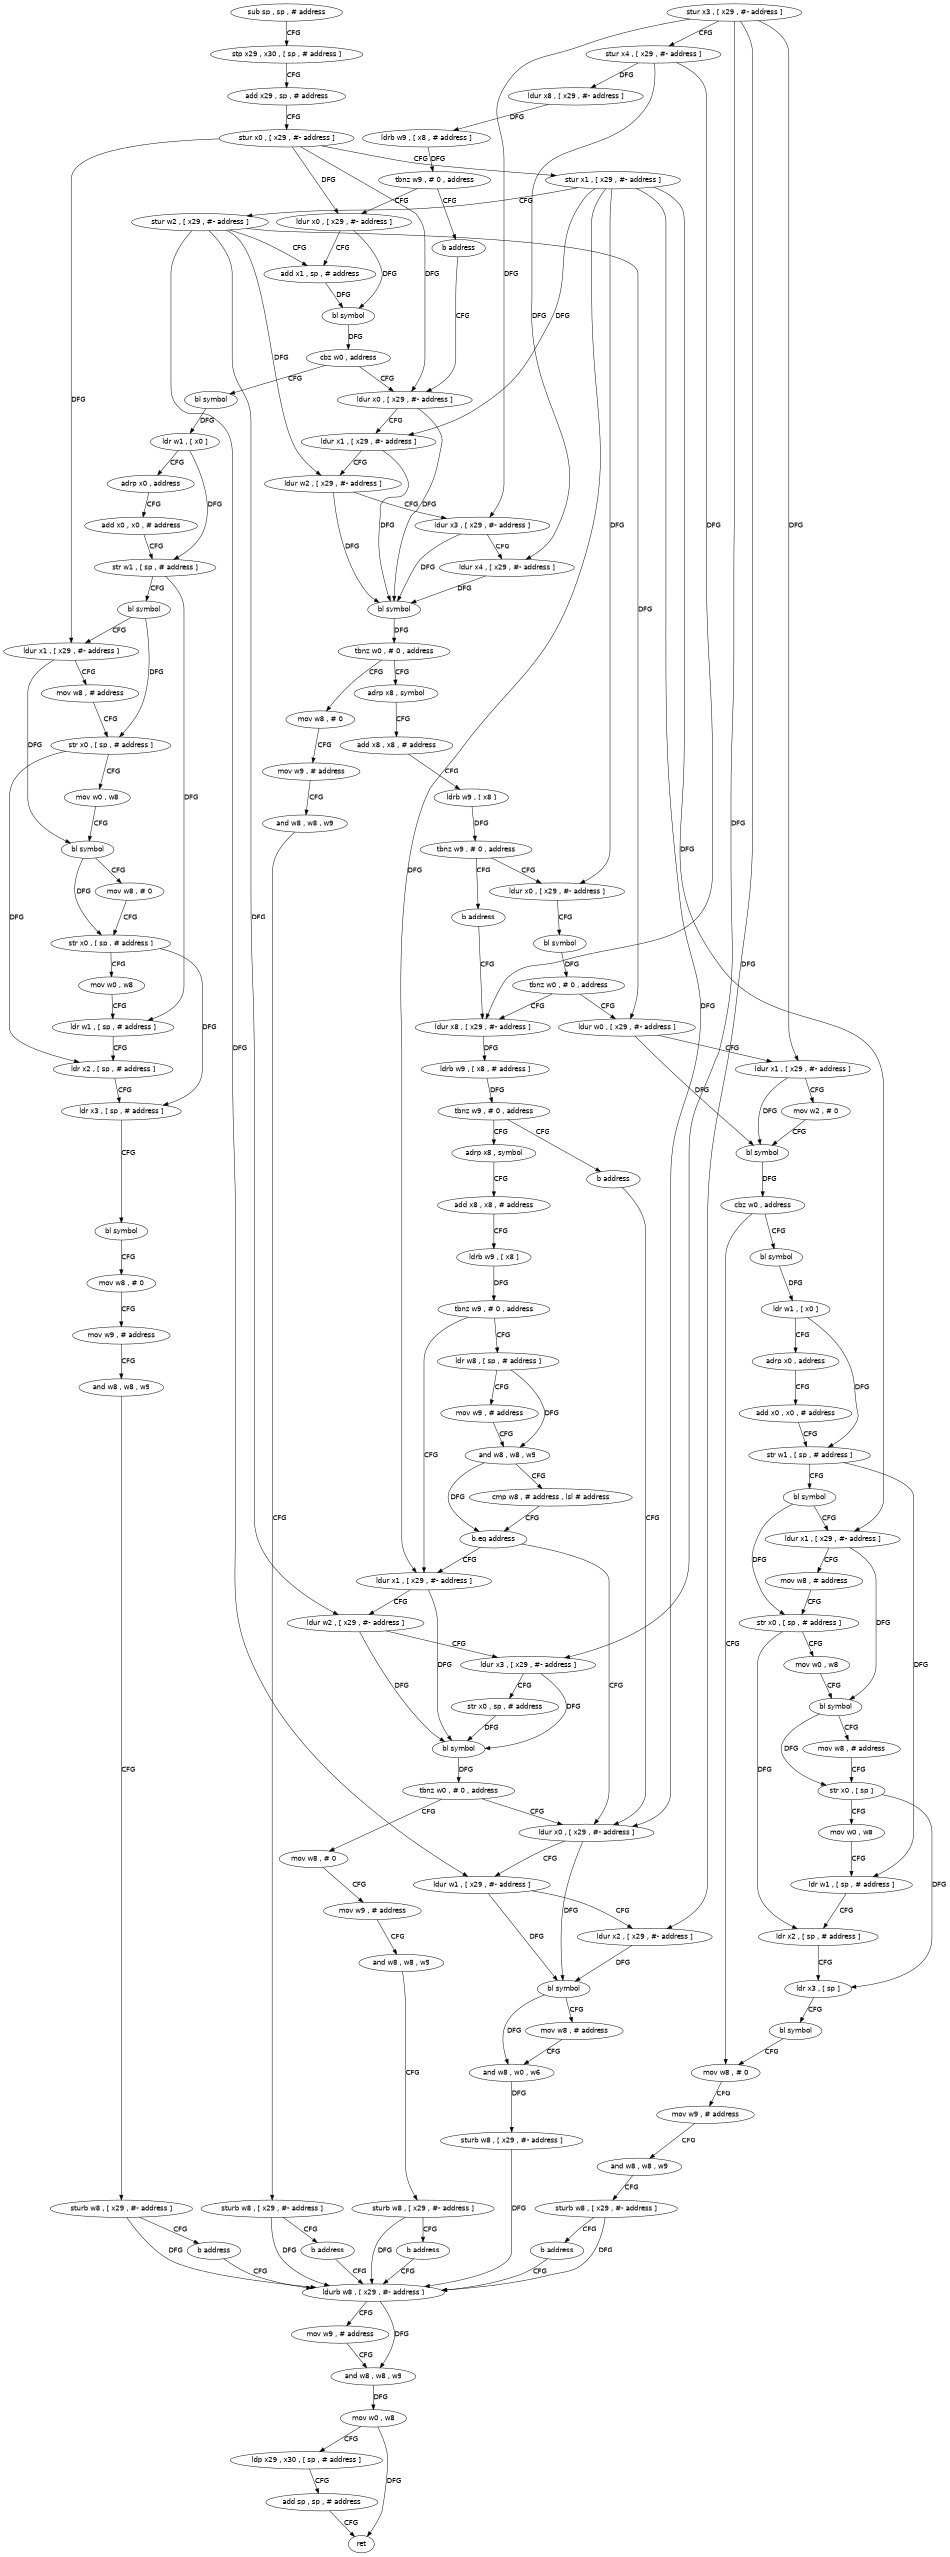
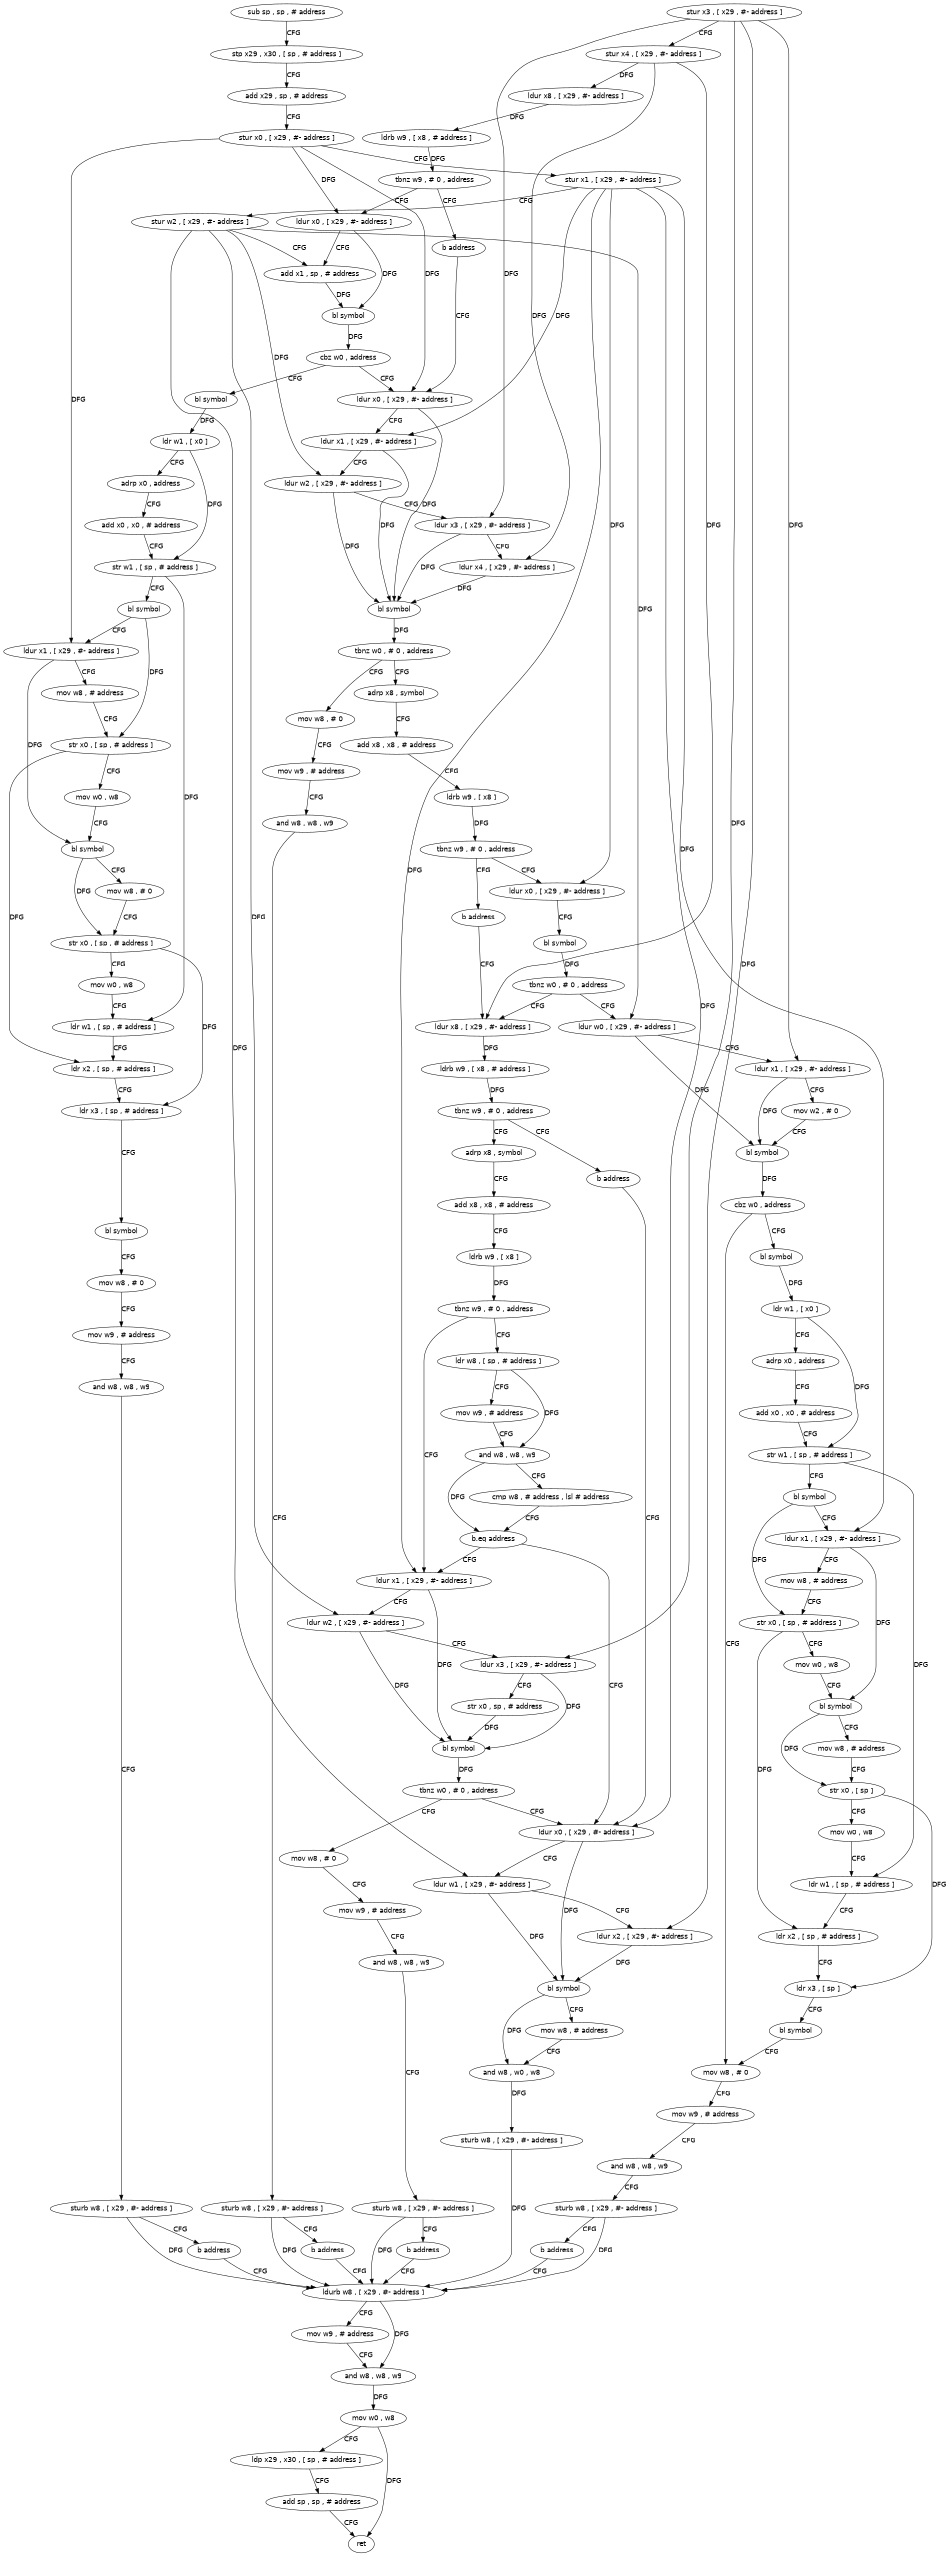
  digraph {
    fontname="DejaVu Sans"
    node [fontname="DejaVu Sans"]
    edge [fontname="DejaVu Sans"]
    n1 [label="sub sp , sp , # address"]
    n2 [label="stp x29 , x30 , [ sp , # address ]"]
    n3 [label="add x29 , sp , # address"]
    n4 [label="stur x0 , [ x29 , #- address ]"]
    n5 [label="stur x1 , [ x29 , #- address ]"]
    n6 [label="ldur x0 , [ x29 , #- address ]"]
    n7 [label="ldur x0 , [ x29 , #- address ]"]
    n8 [label="ldur x1 , [ x29 , #- address ]"]
    n9 [label="stur w2 , [ x29 , #- address ]"]
    n10 [label="ldur x1 , [ x29 , #- address ]"]
    n11 [label="ldur x0 , [ x29 , #- address ]"]
    n12 [label="ldur x1 , [ x29 , #- address ]"]
    n13 [label="ldur x0 , [ x29 , #- address ]"]
    n14 [label="ldur x1 , [ x29 , #- address ]"]
    n15 [label="add x1 , sp , # address"]
    n16 [label="bl symbol"]
    n17 [label="bl symbol"]
    n18 [label="mov w8 , # address"]
    n19 [label="bl symbol"]
    n20 [label="ldur w2 , [ x29 , #- address ]"]
    n21 [label="ldur w0 , [ x29 , #- address ]"]
    n22 [label="ldur w2 , [ x29 , #- address ]"]
    n23 [label="ldur w1 , [ x29 , #- address ]"]
    n24 [label="bl symbol"]
    n25 [label="bl symbol"]
    n26 [label="bl symbol"]
    n27 [label="mov w8 , # address"]
    n28 [label="bl symbol"]
    n29 [label="stur x3 , [ x29 , #- address ]"]
    n30 [label="stur x4 , [ x29 , #- address ]"]
    n31 [label="ldur x3 , [ x29 , #- address ]"]
    n32 [label="ldur x1 , [ x29 , #- address ]"]
    n33 [label="ldur x3 , [ x29 , #- address ]"]
    n34 [label="ldur x2 , [ x29 , #- address ]"]
    n35 [label="bl symbol"]
    n36 [label="ldur x8 , [ x29 , #- address ]"]
    n37 [label="ldur x4 , [ x29 , #- address ]"]
    n38 [label="ldur x8 , [ x29 , #- address ]"]
    n39 [label="mov w2 , # 0"]
    n40 [label="str x0 , sp , # address"]
    n41 [label="ldrb w9 , [ x8 , # address ]"]
    n42 [label="ldrb w9 , [ x8 , # address ]"]
    n43 [label="tbnz w9 , # 0 , address"]
    n44 [label="b address"]
    n45 [label="cbz w0 , address"]
    n46 [label="bl symbol"]
    n47 [label="ldr w1 , [ x0 ]"]
    n48 [label="tbnz w0 , # 0 , address"]
    n49 [label="adrp x0 , address"]
    n50 [label="str w1 , [ sp , # address ]"]
    n51 [label="adrp x8 , symbol"]
    n52 [label="mov w8 , # 0"]
    n53 [label="add x8 , x8 , # address"]
    n54 [label="mov w9 , # address"]
    n55 [label="ldrb w9 , [ x8 ]"]
    n56 [label="and w8 , w8 , w9"]
    n57 [label="add x0 , x0 , # address"]
    n58 [label="bl symbol"]
    n59 [label="ldr w1 , [ sp , # address ]"]
    n60 [label="str x0 , [ sp , # address ]"]
    n61 [label="ldr x2 , [ sp , # address ]"]
    n62 [label="mov w0 , w8"]
    n63 [label="mov w8 , # 0"]
    n64 [label="str x0 , [ sp , # address ]"]
    n65 [label="ldr x3 , [ sp , # address ]"]
    n66 [label="mov w0 , w8"]
    n67 [label="bl symbol"]
    n68 [label="mov w8 , # 0"]
    n69 [label="mov w9 , # address"]
    n70 [label="and w8 , w8 , w9"]
    n71 [label="sturb w8 , [ x29 , #- address ]"]
    n72 [label="b address"]
    n73 [label="ldurb w8 , [ x29 , #- address ]"]
    n74 [label="mov w9 , # address"]
    n75 [label="and w8 , w8 , w9"]
    n76 [label="mov w0 , w8"]
    n77 [label="tbnz w9 , # 0 , address"]
    n78 [label="b address"]
    n79 [label="tbnz w0 , # 0 , address"]
    n80 [label="sturb w8 , [ x29 , #- address ]"]
    n81 [label="b address"]
    n82 [label="ldp x29 , x30 , [ sp , # address ]"]
    n83 [label=ret]
    n84 [label="add sp , sp , # address"]
    n85 [label="tbnz w9 , # 0 , address"]
    n86 [label="cbz w0 , address"]
    n87 [label="adrp x8 , symbol"]
    n88 [label="b address"]
    n89 [label="add x8 , x8 , # address"]
    n90 [label="ldrb w9 , [ x8 ]"]
    n91 [label="mov w8 , # 0"]
    n92 [label="bl symbol"]
    n93 [label="mov w9 , # address"]
    n94 [label="ldr w1 , [ x0 ]"]
    n95 [label="and w8 , w8 , w9"]
    n96 [label="adrp x0 , address"]
    n97 [label="str w1 , [ sp , # address ]"]
    n98 [label="tbnz w9 , # 0 , address"]
    n99 [label="ldr w8 , [ sp , # address ]"]
    n100 [label="mov w9 , # address"]
    n101 [label="and w8 , w8 , w9"]
    n102 [label="tbnz w0 , # 0 , address"]
    n103 [label="cmp w8 , # address , lsl # address"]
    n104 [label="b.eq address"]
    n105 [label="mov w8 , # address"]
-   n106 [label="and w8 , w0 , w6"]
+   n106 [label="and w8 , w0 , w8"]
    n107 [label="sturb w8 , [ x29 , #- address ]"]
    n108 [label="b address"]
    n109 [label="add x0 , x0 , # address"]
    n110 [label="bl symbol"]
    n111 [label="ldr w1 , [ sp , # address ]"]
    n112 [label="str x0 , [ sp , # address ]"]
    n113 [label="ldr x2 , [ sp , # address ]"]
    n114 [label="mov w0 , w8"]
    n115 [label="mov w8 , # address"]
    n116 [label="str x0 , [ sp ]"]
    n117 [label="ldr x3 , [ sp ]"]
    n118 [label="mov w0 , w8"]
    n119 [label="bl symbol"]
    n120 [label="mov w8 , # 0"]
    n121 [label="mov w9 , # address"]
    n122 [label="and w8 , w8 , w9"]
    n123 [label="sturb w8 , [ x29 , #- address ]"]
    n124 [label="sturb w8 , [ x29 , #- address ]"]
    n125 [label="b address"]
    n1 -> n2 [label=CFG]
    n2 -> n3 [label=CFG]
    n3 -> n4 [label=CFG]
    n4 -> n5 [label=CFG]
    n4 -> n6 [label=DFG]
    n4 -> n7 [label=DFG]
    n4 -> n8 [label=DFG]
    n5 -> n9 [label=CFG]
    n5 -> n10 [label=DFG]
    n5 -> n11 [label=DFG]
    n5 -> n12 [label=DFG]
    n5 -> n13 [label=DFG]
    n5 -> n14 [label=DFG]
    n6 -> n15 [label=CFG]
    n6 -> n16 [label=DFG]
    n7 -> n10 [label=CFG]
    n7 -> n17 [label=DFG]
    n8 -> n18 [label=CFG]
    n8 -> n19 [label=DFG]
    n9 -> n15 [label=CFG]
    n9 -> n20 [label=DFG]
    n9 -> n21 [label=DFG]
    n9 -> n22 [label=DFG]
    n9 -> n23 [label=DFG]
    n10 -> n17 [label=DFG]
    n10 -> n20 [label=CFG]
    n11 -> n24 [label=CFG]
    n12 -> n22 [label=CFG]
    n12 -> n25 [label=DFG]
    n13 -> n23 [label=CFG]
    n13 -> n26 [label=DFG]
    n14 -> n27 [label=CFG]
    n14 -> n28 [label=DFG]
    n15 -> n16 [label=DFG]
    n16 -> n45 [label=DFG]
    n17 -> n48 [label=DFG]
    n18 -> n60 [label=CFG]
    n19 -> n63 [label=CFG]
    n19 -> n64 [label=DFG]
    n20 -> n17 [label=DFG]
    n20 -> n31 [label=CFG]
    n21 -> n32 [label=CFG]
    n21 -> n35 [label=DFG]
    n22 -> n25 [label=DFG]
    n22 -> n33 [label=CFG]
    n23 -> n26 [label=DFG]
    n23 -> n34 [label=CFG]
    n24 -> n79 [label=DFG]
    n25 -> n102 [label=DFG]
    n26 -> n105 [label=CFG]
    n26 -> n106 [label=DFG]
    n27 -> n112 [label=CFG]
    n28 -> n115 [label=CFG]
    n28 -> n116 [label=DFG]
    n29 -> n30 [label=CFG]
    n29 -> n31 [label=DFG]
    n29 -> n32 [label=DFG]
    n29 -> n33 [label=DFG]
    n29 -> n34 [label=DFG]
    n30 -> n36 [label=DFG]
    n30 -> n37 [label=DFG]
    n30 -> n38 [label=DFG]
    n31 -> n17 [label=DFG]
    n31 -> n37 [label=CFG]
    n32 -> n35 [label=DFG]
    n32 -> n39 [label=CFG]
    n33 -> n25 [label=DFG]
    n33 -> n40 [label=CFG]
    n34 -> n26 [label=DFG]
    n35 -> n86 [label=DFG]
    n36 -> n41 [label=DFG]
    n37 -> n17 [label=DFG]
    n38 -> n42 [label=DFG]
    n39 -> n35 [label=CFG]
    n40 -> n25 [label=DFG]
    n41 -> n43 [label=DFG]
    n42 -> n85 [label=DFG]
    n43 -> n6 [label=CFG]
    n43 -> n44 [label=CFG]
    n44 -> n7 [label=CFG]
    n45 -> n7 [label=CFG]
    n45 -> n46 [label=CFG]
    n46 -> n47 [label=DFG]
    n47 -> n49 [label=CFG]
    n47 -> n50 [label=DFG]
    n48 -> n51 [label=CFG]
    n48 -> n52 [label=CFG]
    n49 -> n57 [label=CFG]
    n50 -> n58 [label=CFG]
    n50 -> n59 [label=DFG]
    n51 -> n53 [label=CFG]
    n52 -> n54 [label=CFG]
    n53 -> n55 [label=CFG]
    n54 -> n56 [label=CFG]
    n55 -> n77 [label=DFG]
    n56 -> n80 [label=CFG]
    n57 -> n50 [label=CFG]
    n58 -> n8 [label=CFG]
    n58 -> n60 [label=DFG]
    n59 -> n61 [label=CFG]
    n60 -> n61 [label=DFG]
    n60 -> n62 [label=CFG]
    n61 -> n65 [label=CFG]
    n62 -> n19 [label=CFG]
    n63 -> n64 [label=CFG]
    n64 -> n65 [label=DFG]
    n64 -> n66 [label=CFG]
    n65 -> n67 [label=CFG]
    n66 -> n59 [label=CFG]
    n67 -> n68 [label=CFG]
    n68 -> n69 [label=CFG]
    n69 -> n70 [label=CFG]
    n70 -> n71 [label=CFG]
    n71 -> n72 [label=CFG]
    n71 -> n73 [label=DFG]
    n72 -> n73 [label=CFG]
    n73 -> n74 [label=CFG]
    n73 -> n75 [label=DFG]
    n74 -> n75 [label=CFG]
    n75 -> n76 [label=DFG]
    n76 -> n82 [label=CFG]
    n76 -> n83 [label=DFG]
    n77 -> n11 [label=CFG]
    n77 -> n78 [label=CFG]
    n78 -> n38 [label=CFG]
    n79 -> n21 [label=CFG]
    n79 -> n38 [label=CFG]
    n80 -> n73 [label=DFG]
    n80 -> n81 [label=CFG]
    n81 -> n73 [label=CFG]
    n82 -> n84 [label=CFG]
    n84 -> n83 [label=CFG]
    n85 -> n87 [label=CFG]
    n85 -> n88 [label=CFG]
    n86 -> n91 [label=CFG]
    n86 -> n92 [label=CFG]
    n87 -> n89 [label=CFG]
    n88 -> n13 [label=CFG]
    n89 -> n90 [label=CFG]
    n90 -> n98 [label=DFG]
    n91 -> n93 [label=CFG]
    n92 -> n94 [label=DFG]
    n93 -> n95 [label=CFG]
    n94 -> n96 [label=CFG]
    n94 -> n97 [label=DFG]
    n95 -> n107 [label=CFG]
    n96 -> n109 [label=CFG]
    n97 -> n110 [label=CFG]
    n97 -> n111 [label=DFG]
    n98 -> n12 [label=CFG]
    n98 -> n99 [label=CFG]
    n99 -> n100 [label=CFG]
    n99 -> n101 [label=DFG]
    n100 -> n101 [label=CFG]
    n101 -> n103 [label=CFG]
    n101 -> n104 [label=DFG]
    n102 -> n13 [label=CFG]
    n102 -> n120 [label=CFG]
    n103 -> n104 [label=CFG]
    n104 -> n12 [label=CFG]
    n104 -> n13 [label=CFG]
    n105 -> n106 [label=CFG]
    n106 -> n123 [label=DFG]
    n107 -> n73 [label=DFG]
    n107 -> n108 [label=CFG]
    n108 -> n73 [label=CFG]
    n109 -> n97 [label=CFG]
    n110 -> n14 [label=CFG]
    n110 -> n112 [label=DFG]
    n111 -> n113 [label=CFG]
    n112 -> n113 [label=DFG]
    n112 -> n114 [label=CFG]
    n113 -> n117 [label=CFG]
    n114 -> n28 [label=CFG]
    n115 -> n116 [label=CFG]
    n116 -> n117 [label=DFG]
    n116 -> n118 [label=CFG]
    n117 -> n119 [label=CFG]
    n118 -> n111 [label=CFG]
    n119 -> n91 [label=CFG]
    n120 -> n121 [label=CFG]
    n121 -> n122 [label=CFG]
    n122 -> n124 [label=CFG]
    n123 -> n73 [label=DFG]
    n124 -> n73 [label=DFG]
    n124 -> n125 [label=CFG]
    n125 -> n73 [label=CFG]
  }
